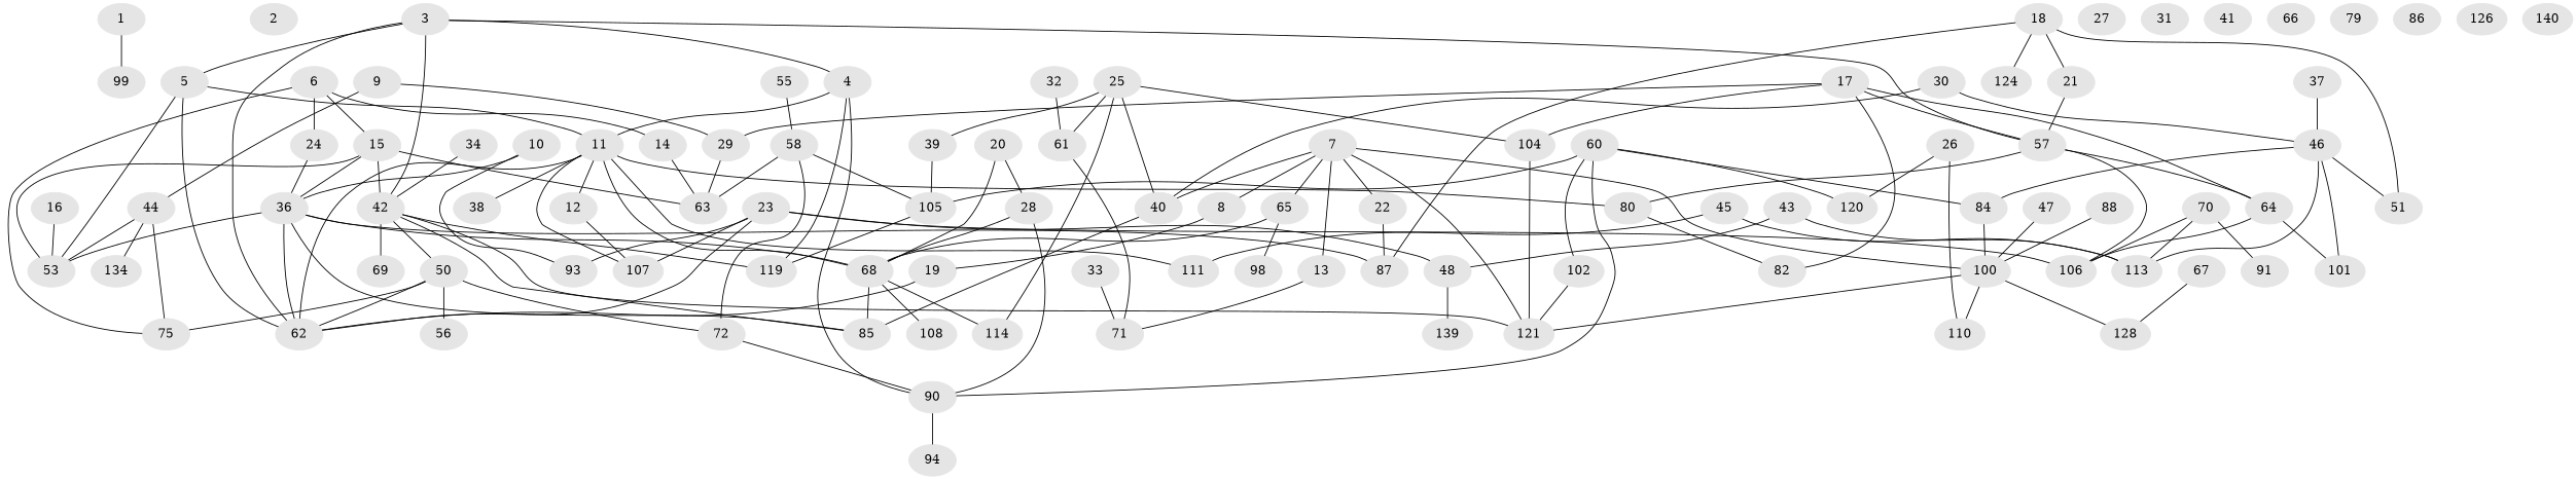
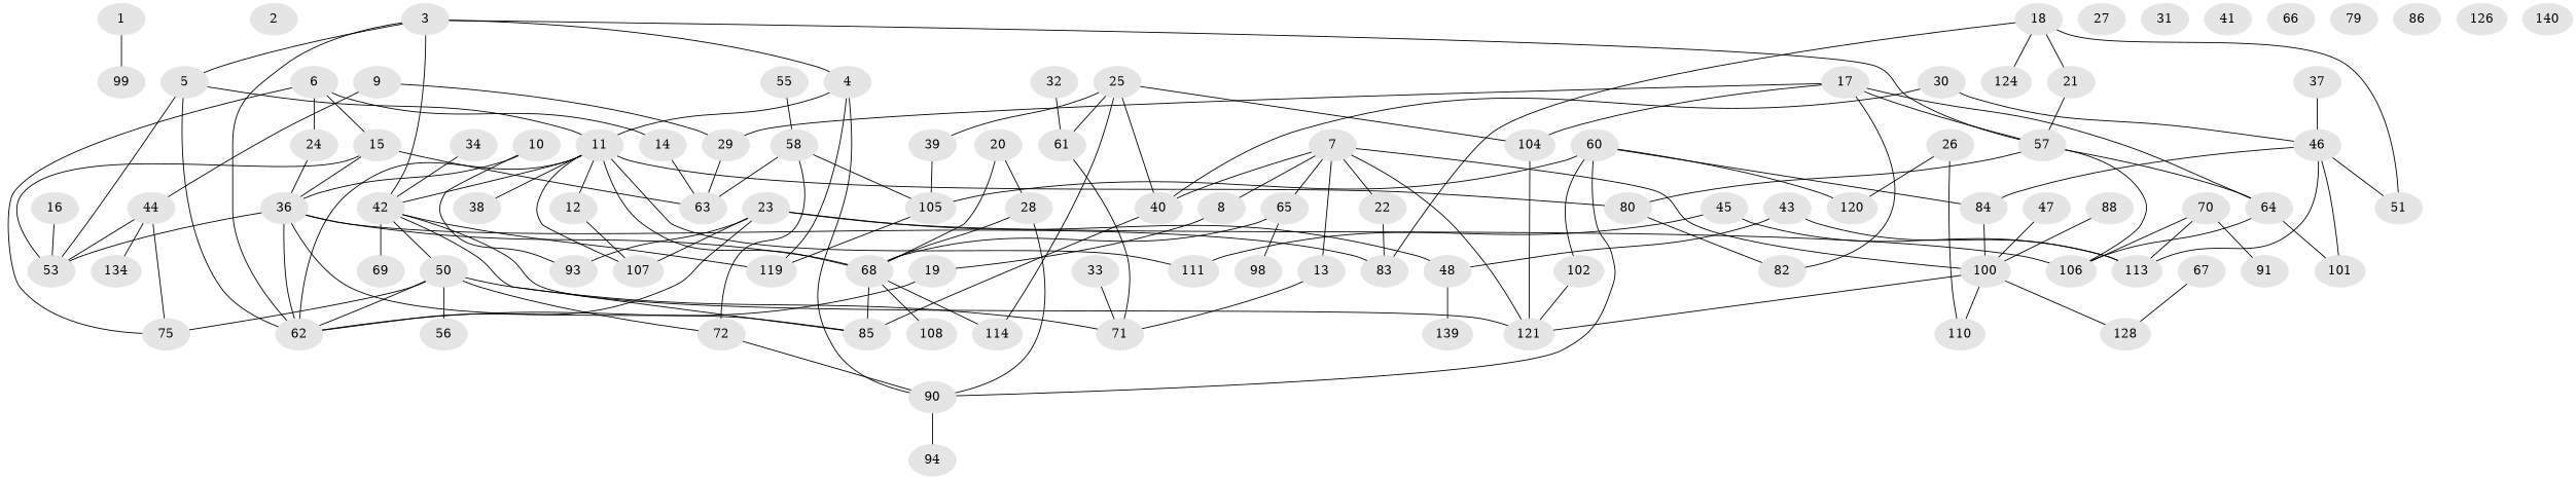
  graph {
    node [color=gray90 style=filled]
    1
    99
    2
    3 [super="+54"]
    4
    5
    42 [super="+103"]
    57 [super="+76"]
    62 [super="+137"]
    11 [super="+118"]
    90
    119
    53 [super="+144"]
    121
    85
    50 [super="+81"]
    69
    80 [super="+89"]
    64 [super="+77"]
    106
    12 [super="+130"]
    38 [super="+73"]
    68 [super="+136"]
    107
    111
    94
    6 [super="+132"]
    14 [super="+49"]
    15
    24 [super="+74"]
    75 [super="+138"]
    63 [super="+141"]
    36 [super="+115"]
    7 [super="+95"]
    8
    13
    22
    40
    65 [super="+92"]
    100 [super="+123"]
    19
    71 [super="+78"]
-   87 [super="+143"]
+   87 [super="+143" label=83]
    98 [super="+135"]
    110 [super="+125"]
    128
    9
    29
    44 [super="+97"]
    134
    10
    93
    114
    108
    82
    16
    17 [super="+109"]
    104 [super="+145"]
    101
    18 [super="+35"]
    21
    51 [super="+129"]
    124
    20
    28
    23 [super="+83"]
    48 [super="+127"]
    139
    25 [super="+96"]
    39
    61
    105
    26
    120
    27
    30 [super="+59"]
    46 [super="+116"]
    113 [super="+117"]
    84
    31
    32
    33
    34 [super="+122"]
    37
    41
    56
    72 [super="+142"]
    43 [super="+112"]
    45 [super="+52"]
    47
    58 [super="+131"]
    55
    60 [super="+133"]
    102
    66
    67
    70
    91
    79
    86
    88
    126
    140
    1 -- 99
    3 -- 4
    3 -- 5
    3 -- 42
    3 -- 57
    3 -- 62
    4 -- 11
    4 -- 90
    4 -- 119
    5 -- 62
    5 -- 11
    5 -- 53
    42 -- 119
    42 -- 121
    42 -- 85
    42 -- 50
    42 -- 69
    57 -- 80
    57 -- 64
    57 -- 106
-   15 -- 42
+   11 -- 42
    11 -- 62
    11 -- 80
    11 -- 12
    11 -- 38
    11 -- 68
    11 -- 107
    11 -- 111
    90 -- 94
    50 -- 62
    50 -- 75
+   50 -- 71
    50 -- 56
    50 -- 72
    80 -- 82
    64 -- 106
    64 -- 101
    12 -- 107
    68 -- 85
    68 -- 114
    68 -- 108
    6 -- 14
    6 -- 15 [weight=2]
    6 -- 24
    6 -- 75
    14 -- 63
    15 -- 53
    15 -- 63
    15 -- 36
    24 -- 36
    36 -- 62
    36 -- 53
    36 -- 85
    36 -- 68
    36 -- 87
    7 -- 121
    7 -- 8
    7 -- 13
    7 -- 22
    7 -- 40
    7 -- 65
    7 -- 100
    8 -- 19
    13 -- 71
    22 -- 87
    40 -- 85
    65 -- 68
    65 -- 98
    100 -- 121
    100 -- 110
    100 -- 128
    19 -- 62
    9 -- 29
    9 -- 44
    29 -- 63
    44 -- 53
    44 -- 75
    44 -- 134
    10 -- 36
    10 -- 93
    16 -- 53
    17 -- 57
    17 -- 64
    17 -- 29
    17 -- 82
    17 -- 104
    104 -- 121
    18 -- 87
    18 -- 21
    18 -- 51
    18 -- 124
    21 -- 57
    20 -- 68
    20 -- 28
    28 -- 90
    28 -- 68
    23 -- 62
    23 -- 106
    23 -- 107
    23 -- 93
    23 -- 48
    48 -- 139
    25 -- 40
    25 -- 114
    25 -- 104
    25 -- 39
    25 -- 61
    39 -- 105
    61 -- 71
    105 -- 119
    26 -- 110
    26 -- 120
    30 -- 40
    30 -- 46
    46 -- 101
    46 -- 51
    46 -- 113
    46 -- 84
    84 -- 100
    32 -- 61
    33 -- 71
    34 -- 42
    37 -- 46
    72 -- 90
    43 -- 48
    43 -- 113
    45 -- 111
    45 -- 113
    47 -- 100
    58 -- 63
    58 -- 105
    58 -- 72
    55 -- 58
    60 -- 90
    60 -- 105
    60 -- 120
    60 -- 84
    60 -- 102
    102 -- 121
    67 -- 128
    70 -- 106
    70 -- 113
    70 -- 91
    88 -- 100
  }
